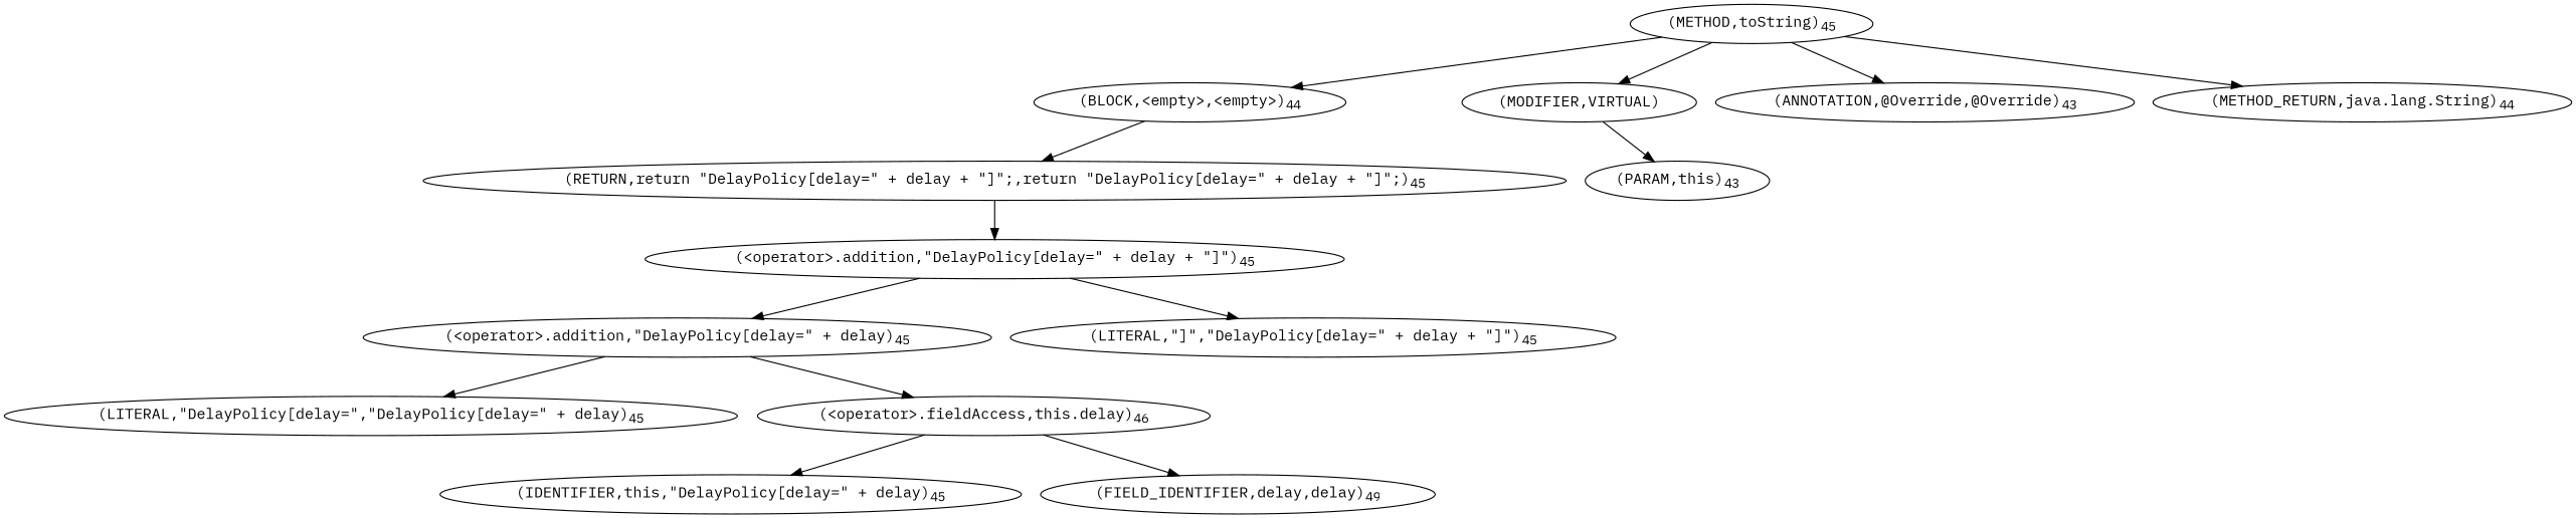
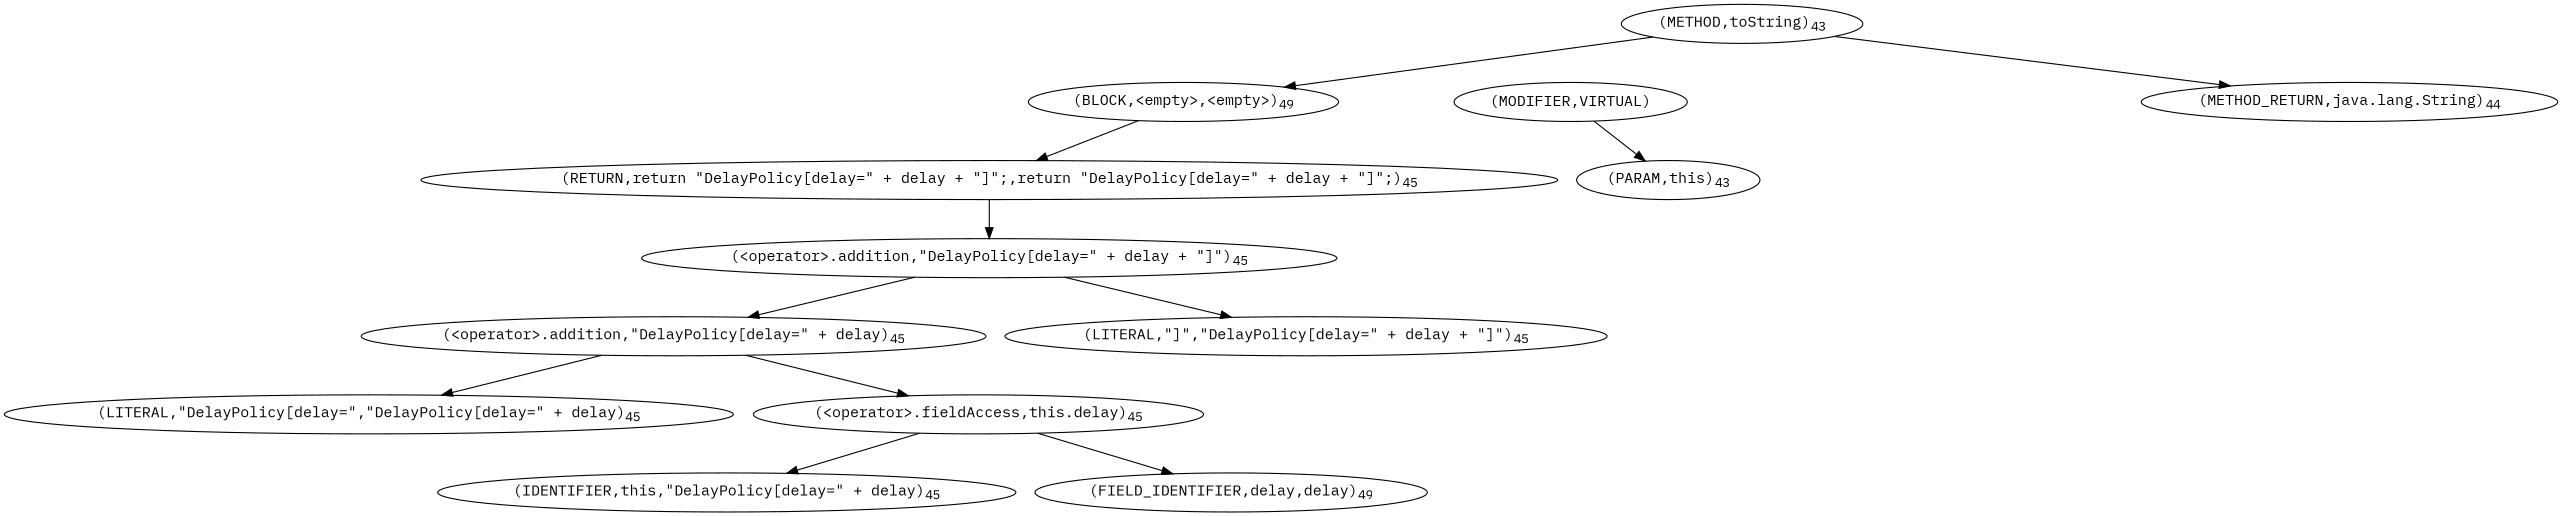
  digraph {
    fontname="IBM Plex Mono"
    node [fontname="IBM Plex Mono"]
    edge [fontname="IBM Plex Mono"]
-   n1 [label=<(METHOD,toString)<SUB>45</SUB>>]
-   n2 [label=<(BLOCK,&lt;empty&gt;,&lt;empty&gt;)<SUB>44</SUB>>]
+   n1 [label=<(METHOD,toString)<SUB>43</SUB>>]
+   n2 [label=<(BLOCK,&lt;empty&gt;,&lt;empty&gt;)<SUB>49</SUB>>]
    n3 [label=<(MODIFIER,VIRTUAL)>]
-   n4 [label=<(ANNOTATION,@Override,@Override)<SUB>43</SUB>>]
    n5 [label=<(METHOD_RETURN,java.lang.String)<SUB>44</SUB>>]
    n6 [label=<(PARAM,this)<SUB>43</SUB>>]
    n7 [label=<(RETURN,return &quot;DelayPolicy[delay=&quot; + delay + &quot;]&quot;;,return &quot;DelayPolicy[delay=&quot; + delay + &quot;]&quot;;)<SUB>45</SUB>>]
    n8 [label=<(&lt;operator&gt;.addition,&quot;DelayPolicy[delay=&quot; + delay + &quot;]&quot;)<SUB>45</SUB>>]
    n9 [label=<(&lt;operator&gt;.addition,&quot;DelayPolicy[delay=&quot; + delay)<SUB>45</SUB>>]
    n10 [label=<(LITERAL,&quot;]&quot;,&quot;DelayPolicy[delay=&quot; + delay + &quot;]&quot;)<SUB>45</SUB>>]
    n11 [label=<(LITERAL,&quot;DelayPolicy[delay=&quot;,&quot;DelayPolicy[delay=&quot; + delay)<SUB>45</SUB>>]
-   n12 [label=<(&lt;operator&gt;.fieldAccess,this.delay)<SUB>46</SUB>>]
+   n12 [label=<(&lt;operator&gt;.fieldAccess,this.delay)<SUB>45</SUB>>]
    n13 [label=<(IDENTIFIER,this,&quot;DelayPolicy[delay=&quot; + delay)<SUB>45</SUB>>]
    n14 [label=<(FIELD_IDENTIFIER,delay,delay)<SUB>49</SUB>>]
    n1 -> n2
-   n1 -> n3
-   n1 -> n4
    n1 -> n5
    n2 -> n7
    n3 -> n6
    n7 -> n8
    n8 -> n9
    n8 -> n10
    n9 -> n11
    n9 -> n12
    n12 -> n13
    n12 -> n14
  }
